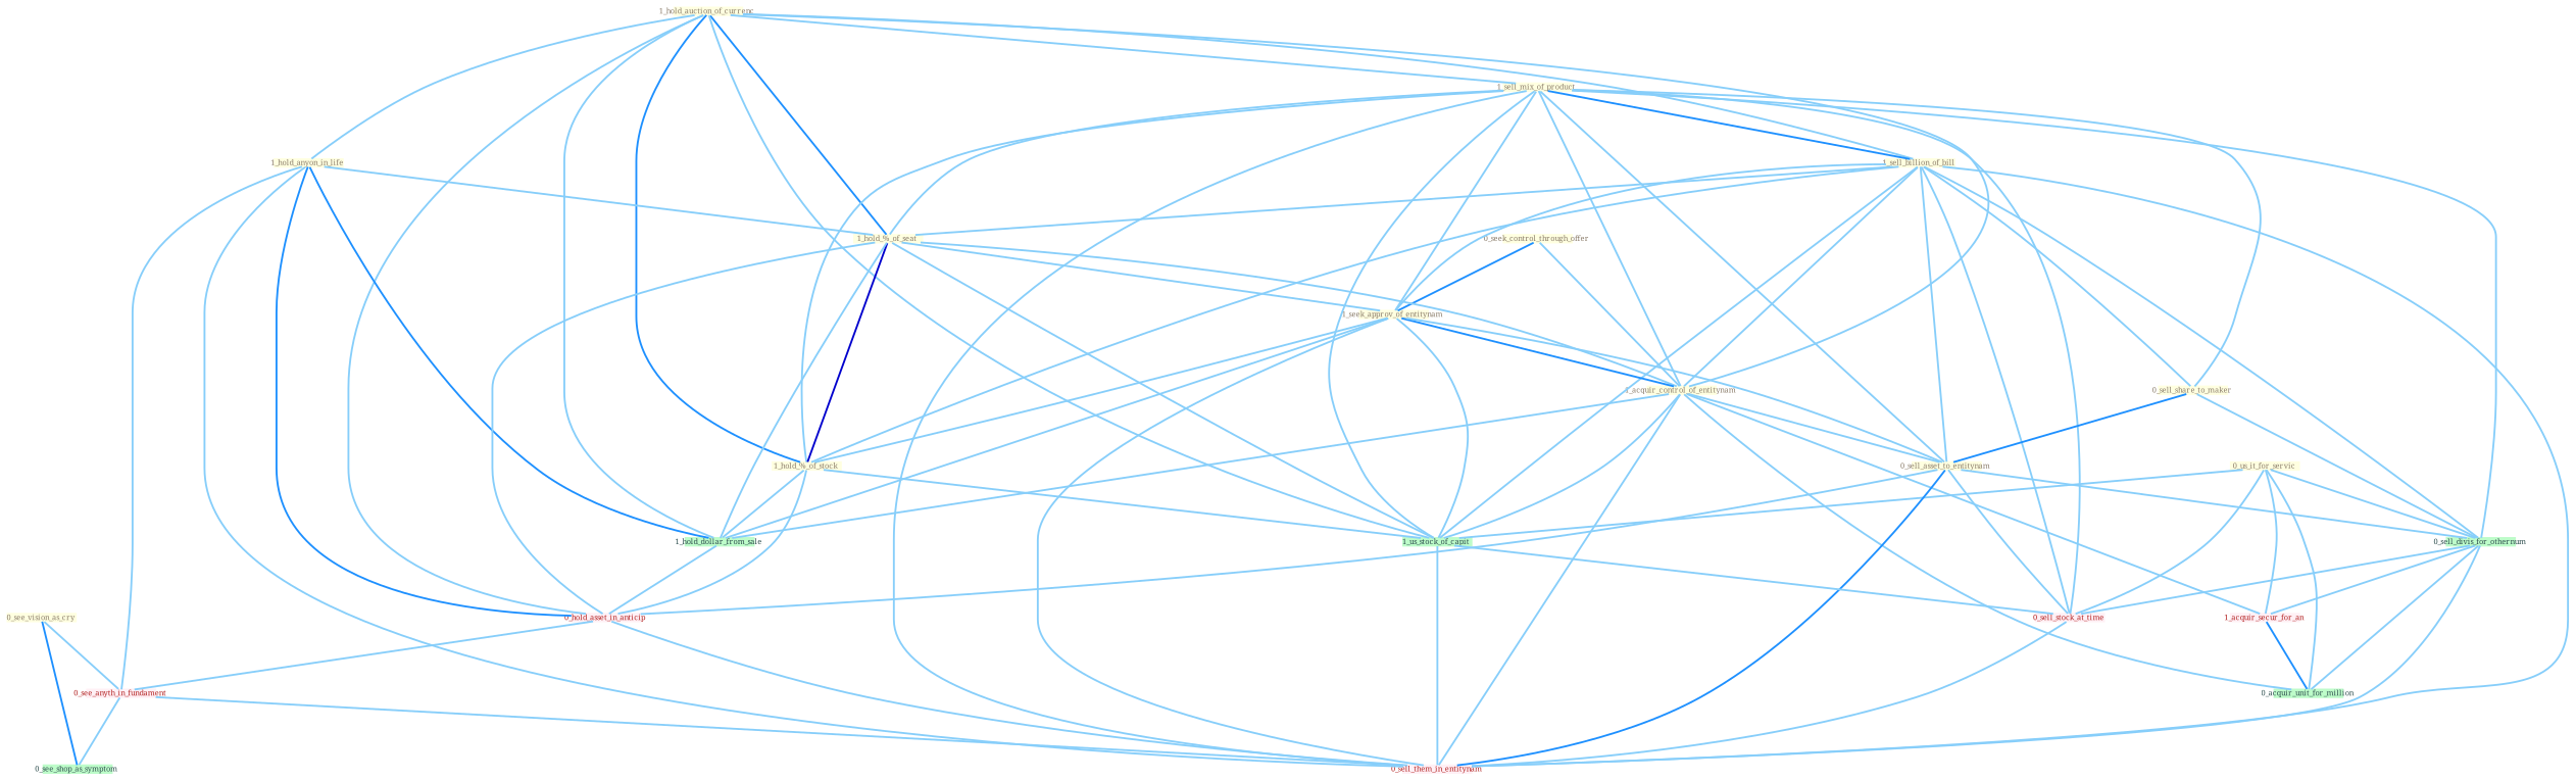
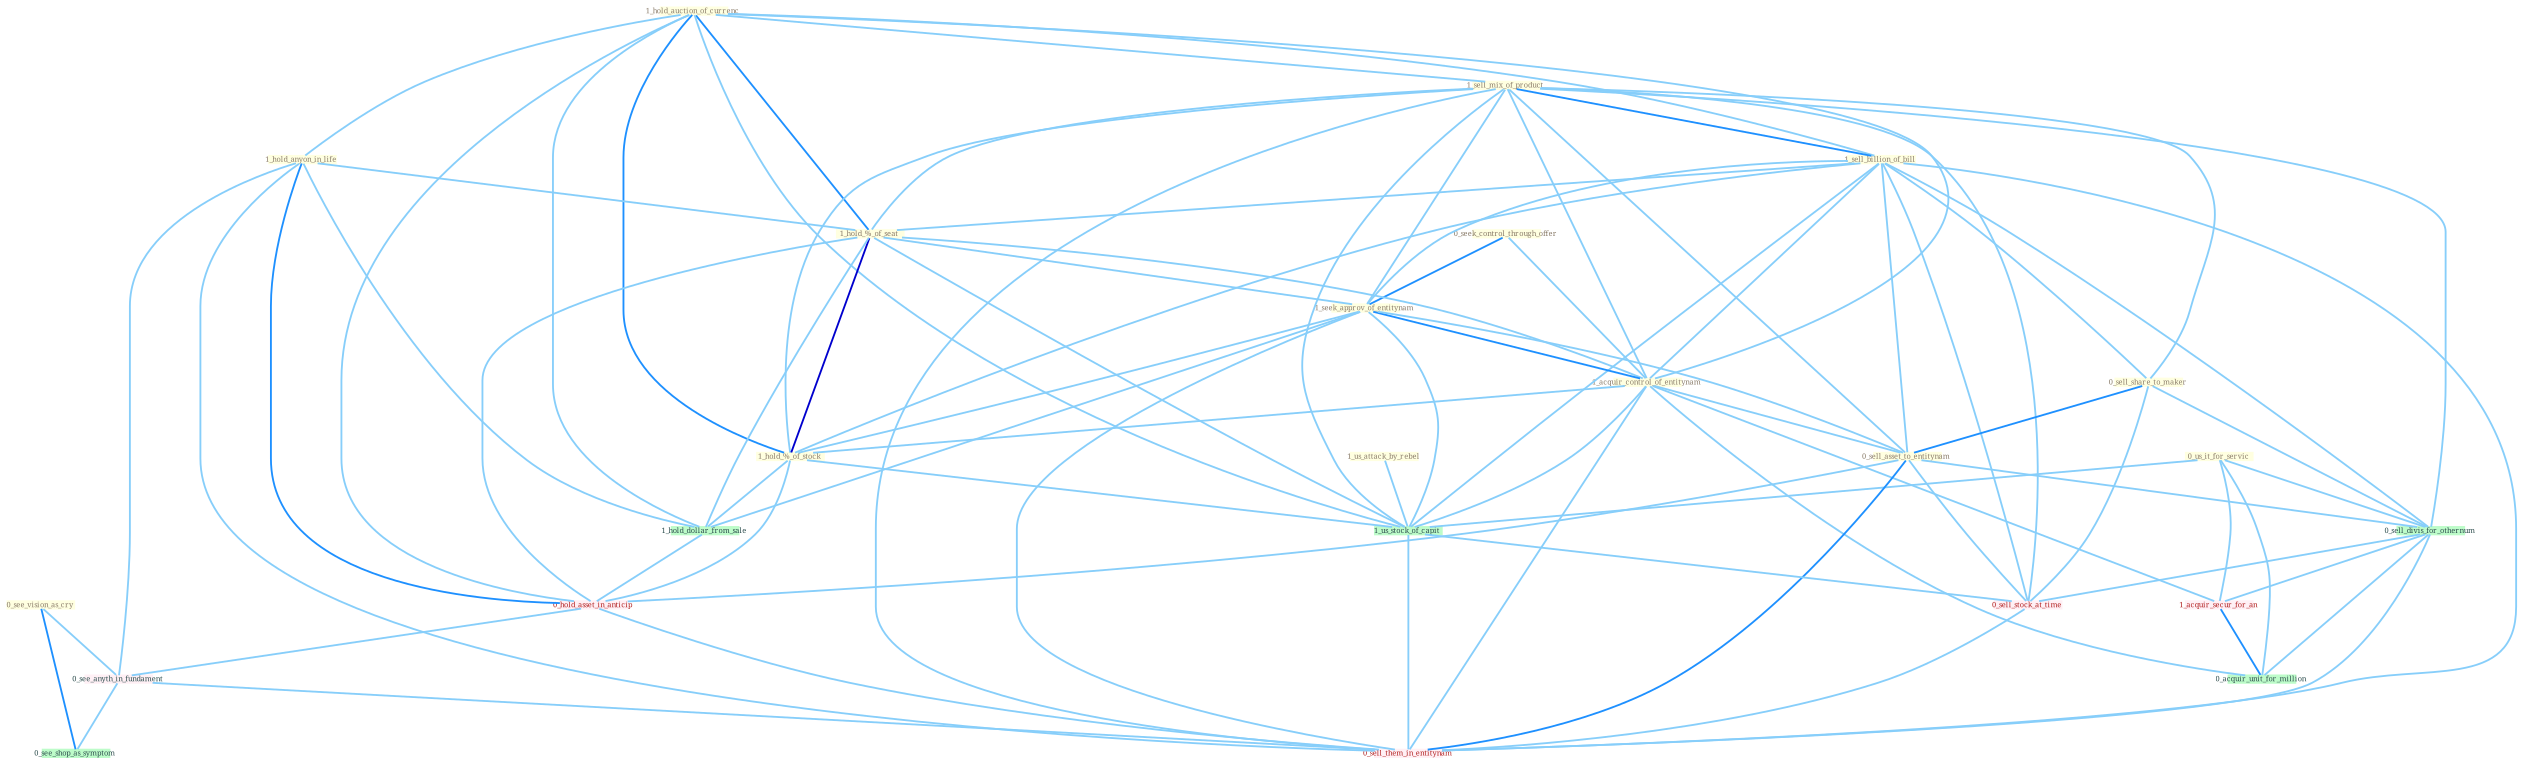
  graph {
    fontname="Noto Serif"
    node [color="#ffffe0" fixedsize=true fontcolor="#8b7d6b" fontname="Noto Serif" fontsize=4 shape=polygon style=filled]
    edge [color="#87cefa" fontname="Noto Serif" w=1]
    "0_see_vision_as_cry " [height=.06 width=.5]
    "1_hold_auction_of_currenc " [height=.06 width=.5]
    "1_sell_mix_of_product " [height=.06 width=.5]
    "0_us_it_for_servic " [height=.06 width=.5]
    "1_hold_anyon_in_life " [height=.06 width=.5]
    "0_seek_control_through_offer " [height=.06 width=.5]
    "1_sell_billion_of_bill " [height=.06 width=.5]
    "0_sell_share_to_maker " [height=.06 width=.5]
+   "1_us_attack_by_rebel " [height=.06 width=.5]
    "1_hold_%_of_seat " [height=.06 width=.5]
    "1_seek_approv_of_entitynam " [height=.06 width=.5]
    "1_acquir_control_of_entitynam " [height=.06 width=.5]
    "1_hold_%_of_stock " [height=.06 width=.5]
    "0_sell_asset_to_entitynam " [height=.06 width=.5]
    "1_acquir_secur_for_an " [color="#fff0f5" fontcolor="#b22222" height=.06 width=.5]
    "0_hold_asset_in_anticip " [color="#fff0f5" fontcolor="#b22222" height=.06 width=.5]
    "0_sell_stock_at_time " [color="#fff0f5" fontcolor="#b22222" height=.06 width=.5]
-   "0_see_anyth_in_fundament " [color="#fff0f5" fontcolor="#b22222" height=.06 width=.5]
+   "0_see_anyth_in_fundament " [color="#fff0f5" fontcolor="#2f4f4f" height=.06 width=.5]
    "0_sell_them_in_entitynam " [color="#fff0f5" fontcolor="#b22222" height=.06 width=.5]
    "0_see_shop_as_symptom " [color="#BDFCC9" fontcolor="#2f4f4f" height=.06 width=.5]
    "1_us_stock_of_capit " [color="#BDFCC9" fontcolor="#2f4f4f" height=.06 width=.5]
    "1_hold_dollar_from_sale " [color="#BDFCC9" fontcolor="#2f4f4f" height=.06 width=.5]
    "0_sell_divis_for_othernum " [color="#BDFCC9" fontcolor="#2f4f4f" height=.06 width=.5]
    "0_acquir_unit_for_million " [color="#BDFCC9" fontcolor="#2f4f4f" height=.06 width=.5]
    subgraph sub_1 {
      "0_see_vision_as_cry "
      "1_hold_auction_of_currenc "
      "1_sell_mix_of_product "
      "0_us_it_for_servic "
      "1_hold_anyon_in_life "
      "0_seek_control_through_offer "
      "1_sell_billion_of_bill "
      "0_sell_share_to_maker "
+     "1_us_attack_by_rebel "
      "1_hold_%_of_seat "
      "1_seek_approv_of_entitynam "
      "1_acquir_control_of_entitynam "
      "1_hold_%_of_stock "
      "0_sell_asset_to_entitynam "
    }
    subgraph sub_2 {
      "1_acquir_secur_for_an "
      "0_hold_asset_in_anticip "
      "0_sell_stock_at_time "
      "0_see_anyth_in_fundament "
      "0_sell_them_in_entitynam "
    }
    "0_see_vision_as_cry " -- "0_see_anyth_in_fundament "
    "0_see_vision_as_cry " -- "0_see_shop_as_symptom " [color="#1e90ff" w=2]
    "1_hold_auction_of_currenc " -- "1_sell_mix_of_product "
    "1_hold_auction_of_currenc " -- "1_hold_anyon_in_life "
    "1_hold_auction_of_currenc " -- "1_sell_billion_of_bill "
    "1_hold_auction_of_currenc " -- "1_hold_%_of_seat " [color="#1e90ff" w=2]
    "1_hold_auction_of_currenc " -- "1_acquir_control_of_entitynam "
    "1_hold_auction_of_currenc " -- "1_hold_%_of_stock " [color="#1e90ff" w=2]
    "1_hold_auction_of_currenc " -- "0_hold_asset_in_anticip "
    "1_hold_auction_of_currenc " -- "1_us_stock_of_capit "
    "1_hold_auction_of_currenc " -- "1_hold_dollar_from_sale "
    "1_sell_mix_of_product " -- "1_sell_billion_of_bill " [color="#1e90ff" w=2]
    "1_sell_mix_of_product " -- "0_sell_share_to_maker "
    "1_sell_mix_of_product " -- "1_hold_%_of_seat "
    "1_sell_mix_of_product " -- "1_seek_approv_of_entitynam "
    "1_sell_mix_of_product " -- "1_acquir_control_of_entitynam "
    "1_sell_mix_of_product " -- "1_hold_%_of_stock "
    "1_sell_mix_of_product " -- "0_sell_asset_to_entitynam "
    "1_sell_mix_of_product " -- "0_sell_stock_at_time "
    "1_sell_mix_of_product " -- "0_sell_them_in_entitynam "
    "1_sell_mix_of_product " -- "1_us_stock_of_capit "
    "1_sell_mix_of_product " -- "0_sell_divis_for_othernum "
    "0_us_it_for_servic " -- "1_acquir_secur_for_an "
    "0_us_it_for_servic " -- "1_us_stock_of_capit "
    "0_us_it_for_servic " -- "0_sell_divis_for_othernum "
    "0_us_it_for_servic " -- "0_acquir_unit_for_million "
    "1_hold_anyon_in_life " -- "1_hold_%_of_seat "
    "1_hold_anyon_in_life " -- "0_hold_asset_in_anticip " [color="#1e90ff" w=2]
    "1_hold_anyon_in_life " -- "0_see_anyth_in_fundament "
    "1_hold_anyon_in_life " -- "0_sell_them_in_entitynam "
-   "1_hold_anyon_in_life " -- "1_hold_dollar_from_sale " [color="#1e90ff"]
+   "1_hold_anyon_in_life " -- "1_hold_dollar_from_sale "
    "0_seek_control_through_offer " -- "1_seek_approv_of_entitynam " [color="#1e90ff"]
    "0_seek_control_through_offer " -- "1_acquir_control_of_entitynam "
    "1_sell_billion_of_bill " -- "0_sell_share_to_maker "
    "1_sell_billion_of_bill " -- "1_hold_%_of_seat "
    "1_sell_billion_of_bill " -- "1_seek_approv_of_entitynam "
    "1_sell_billion_of_bill " -- "1_acquir_control_of_entitynam "
    "1_sell_billion_of_bill " -- "1_hold_%_of_stock "
    "1_sell_billion_of_bill " -- "0_sell_asset_to_entitynam "
    "1_sell_billion_of_bill " -- "0_sell_stock_at_time "
    "1_sell_billion_of_bill " -- "0_sell_them_in_entitynam "
    "1_sell_billion_of_bill " -- "1_us_stock_of_capit "
    "1_sell_billion_of_bill " -- "0_sell_divis_for_othernum "
    "0_sell_share_to_maker " -- "0_sell_asset_to_entitynam " [color="#1e90ff" w=2]
-   "0_us_it_for_servic " -- "0_sell_stock_at_time "
+   "0_sell_share_to_maker " -- "0_sell_stock_at_time "
    "0_sell_share_to_maker " -- "0_sell_divis_for_othernum "
+   "1_us_attack_by_rebel " -- "1_us_stock_of_capit "
    "1_hold_%_of_seat " -- "1_seek_approv_of_entitynam "
    "1_hold_%_of_seat " -- "1_acquir_control_of_entitynam "
    "1_hold_%_of_seat " -- "1_hold_%_of_stock " [color="#0000cd" w=3]
    "1_hold_%_of_seat " -- "0_hold_asset_in_anticip "
    "1_hold_%_of_seat " -- "1_us_stock_of_capit "
    "1_hold_%_of_seat " -- "1_hold_dollar_from_sale "
    "1_seek_approv_of_entitynam " -- "1_acquir_control_of_entitynam " [color="#1e90ff" w=2]
    "1_seek_approv_of_entitynam " -- "1_hold_%_of_stock "
    "1_seek_approv_of_entitynam " -- "0_sell_asset_to_entitynam "
    "1_seek_approv_of_entitynam " -- "0_sell_them_in_entitynam "
    "1_seek_approv_of_entitynam " -- "1_us_stock_of_capit "
-   "1_acquir_control_of_entitynam " -- "1_hold_dollar_from_sale "
+   "1_acquir_control_of_entitynam " -- "1_hold_%_of_stock "
    "1_acquir_control_of_entitynam " -- "0_sell_asset_to_entitynam "
    "1_acquir_control_of_entitynam " -- "1_acquir_secur_for_an "
    "1_acquir_control_of_entitynam " -- "0_sell_them_in_entitynam "
    "1_acquir_control_of_entitynam " -- "1_us_stock_of_capit "
    "1_acquir_control_of_entitynam " -- "0_acquir_unit_for_million "
    "1_hold_%_of_stock " -- "0_hold_asset_in_anticip "
    "1_hold_%_of_stock " -- "1_us_stock_of_capit "
    "1_hold_%_of_stock " -- "1_hold_dollar_from_sale "
    "0_sell_asset_to_entitynam " -- "0_hold_asset_in_anticip "
    "0_sell_asset_to_entitynam " -- "0_sell_stock_at_time "
    "0_sell_asset_to_entitynam " -- "0_sell_them_in_entitynam " [color="#1e90ff" w=2]
    "0_sell_asset_to_entitynam " -- "0_sell_divis_for_othernum "
    "1_acquir_secur_for_an " -- "0_acquir_unit_for_million " [color="#1e90ff" w=2]
    "0_hold_asset_in_anticip " -- "0_see_anyth_in_fundament "
    "0_hold_asset_in_anticip " -- "0_sell_them_in_entitynam "
    "0_sell_stock_at_time " -- "0_sell_them_in_entitynam "
    "0_see_anyth_in_fundament " -- "0_sell_them_in_entitynam "
    "0_see_anyth_in_fundament " -- "0_see_shop_as_symptom "
    "1_us_stock_of_capit " -- "0_sell_stock_at_time "
    "1_us_stock_of_capit " -- "0_sell_them_in_entitynam "
    "1_hold_dollar_from_sale " -- "1_seek_approv_of_entitynam "
    "1_hold_dollar_from_sale " -- "0_hold_asset_in_anticip "
    "0_sell_divis_for_othernum " -- "1_acquir_secur_for_an "
    "0_sell_divis_for_othernum " -- "0_sell_stock_at_time "
    "0_sell_divis_for_othernum " -- "0_sell_them_in_entitynam "
    "0_sell_divis_for_othernum " -- "0_acquir_unit_for_million "
  }
